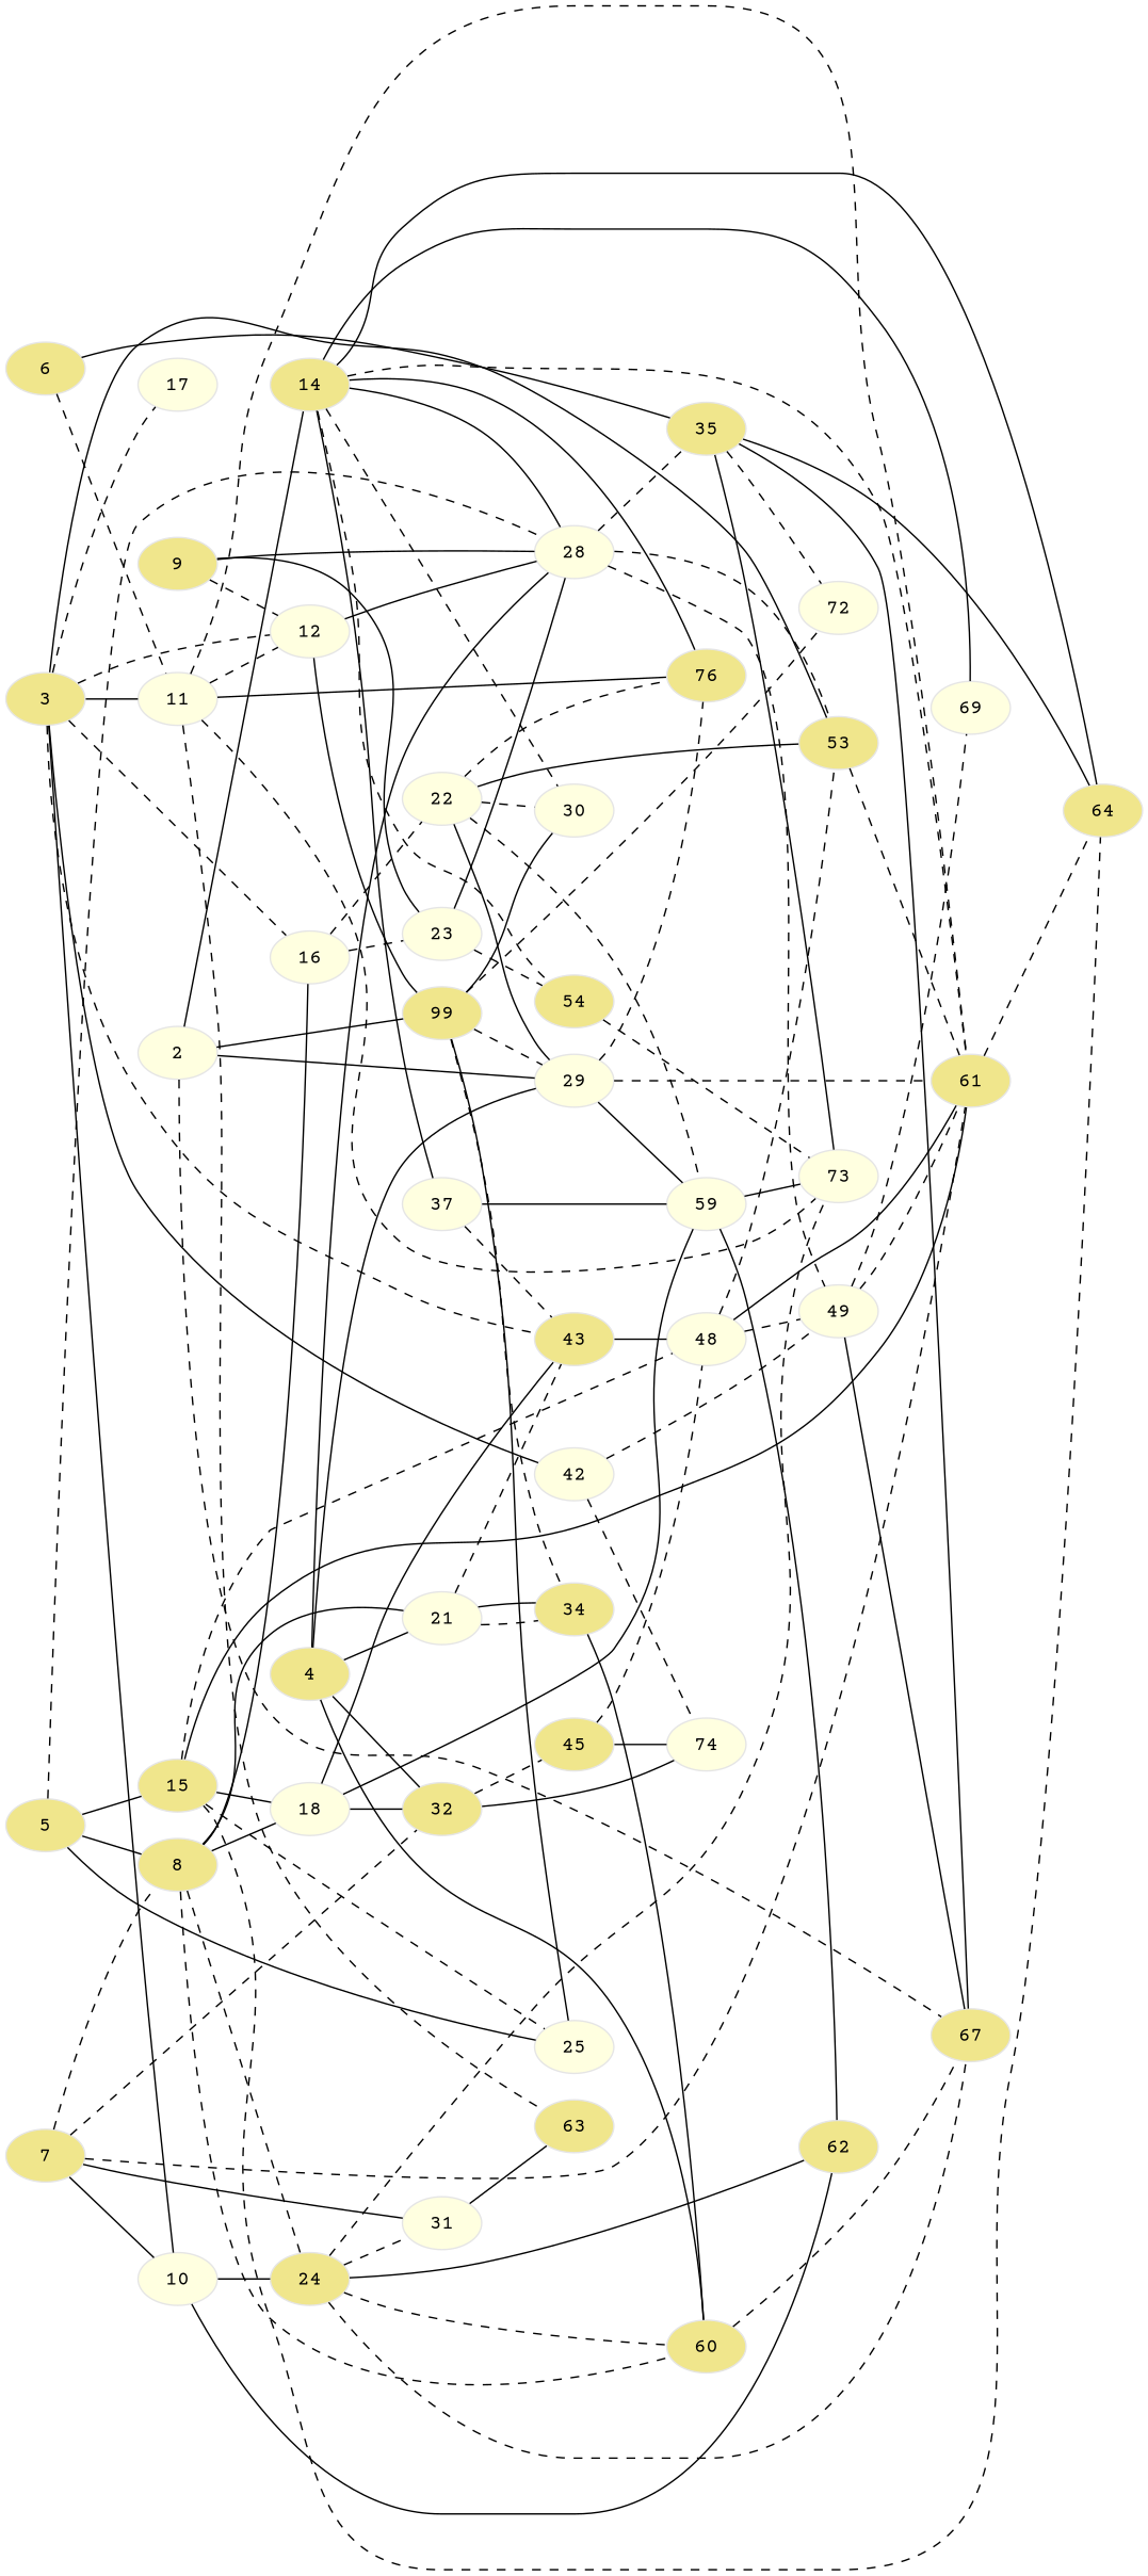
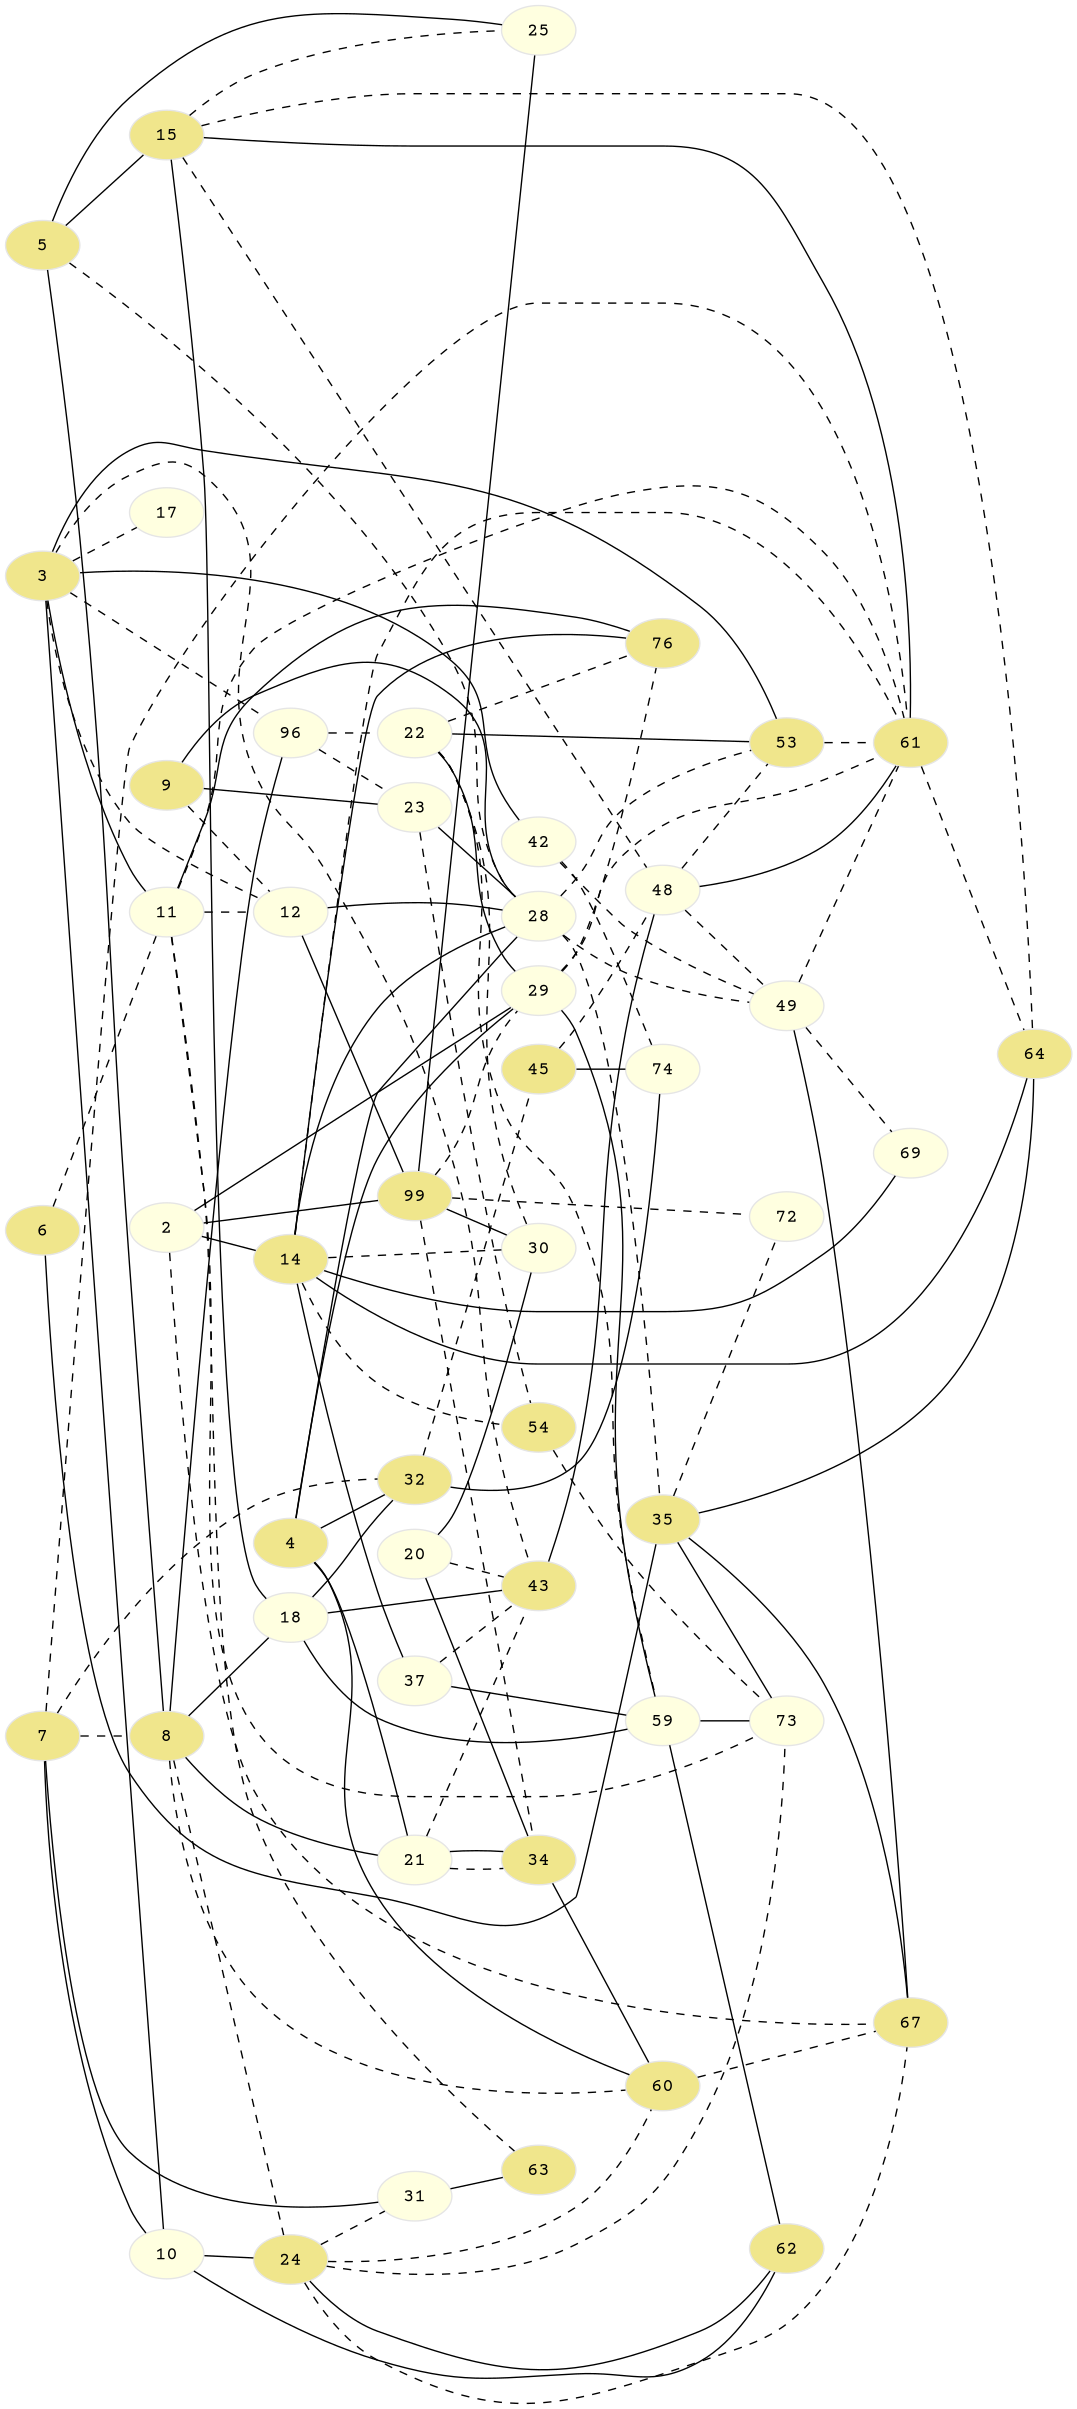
  graph {
    fontname="Courier Prime"
    rankdir=LR
    node [color=gray90 fillcolor=lightyellow fontname="Courier Prime" style=filled]
    edge [fontname="Courier Prime" style=solid]
    11 [super="+65"]
    6 [fillcolor=khaki]
    35 [fillcolor=khaki super="+52"]
    37
    43 [fillcolor=khaki super="+66"]
    59 [super="+79"]
    48 [super="+77"]
    2 [super="+50"]
    14 [fillcolor=khaki super="+26"]
    n10 [fillcolor=khaki label=99 super="+75"]
    29 [super="+36"]
    67 [fillcolor=khaki super="+70"]
    28 [super="+38"]
    61 [fillcolor=khaki super="+68"]
    76 [fillcolor=khaki]
    30 [super="+80"]
    54 [fillcolor=khaki]
    64 [fillcolor=khaki]
    69
    25
    34 [fillcolor=khaki super="+78"]
    72
    3 [fillcolor=khaki super="+13"]
    10
    12 [super="+57"]
-   16 [super="+27"]
+   16 [super="+27" label=96]
    17
    42
    53 [fillcolor=khaki]
    24 [fillcolor=khaki super="+39"]
    62 [fillcolor=khaki super="+81"]
    63 [fillcolor=khaki]
    73
    23
    22 [super="+47"]
    49 [super="+56"]
    74
    4 [fillcolor=khaki super="+55"]
    21 [super="+33"]
    32 [fillcolor=khaki super="+71"]
    60 [fillcolor=khaki]
    45 [fillcolor=khaki]
    8 [fillcolor=khaki super="+58"]
    18 [super="+40"]
    5 [fillcolor=khaki]
    15 [fillcolor=khaki super="+46"]
    7 [fillcolor=khaki super="+41"]
    31
    9 [fillcolor=khaki super="+51"]
+   20
    11 -- 61 [style=dashed]
    11 -- 76
    11 -- 12 [style=dashed weight=2]
    11 -- 63 [style=dashed]
    11 -- 73 [style=dashed]
    6 -- 11 [style=dashed]
    6 -- 35
    35 -- 67
    35 -- 64
    35 -- 72 [style=dashed]
    35 -- 73
    37 -- 43 [style=dashed]
    37 -- 59
    43 -- 48
    59 -- 62 [weight=2]
    59 -- 73
    48 -- 61
    48 -- 53 [style=dashed]
    48 -- 49 [style=dashed]
    2 -- 14
    2 -- n10
    2 -- 29
    2 -- 67 [style=dashed]
    14 -- 37
    14 -- 28
    14 -- 61 [style=dashed]
    14 -- 76
    14 -- 30 [style=dashed weight=2]
    14 -- 54 [style=dashed]
    14 -- 64
    14 -- 69
    n10 -- 29 [style=dashed]
    n10 -- 30
    n10 -- 25
    n10 -- 34 [style=dashed weight=2]
    n10 -- 72 [style=dashed]
    29 -- 59
    29 -- 61 [style=dashed]
    29 -- 76 [style=dashed]
    28 -- 35 [style=dashed]
    28 -- 53 [style=dashed]
    28 -- 49 [style=dashed weight=2]
    61 -- 64 [style=dashed]
    54 -- 73 [style=dashed]
    34 -- 60 [weight=2]
    3 -- 11
    3 -- 43 [style=dashed]
    3 -- 10
    3 -- 12 [style=dashed]
    3 -- 16 [style=dashed]
    3 -- 17 [style=dashed weight=2]
    3 -- 42
    3 -- 53
    10 -- 24
    10 -- 62
    12 -- n10
    12 -- 28
    16 -- 23 [style=dashed]
    16 -- 22 [style=dashed]
    42 -- 49 [style=dashed]
    42 -- 74 [style=dashed]
    53 -- 61 [style=dashed]
    24 -- 67 [style=dashed]
    24 -- 62
    24 -- 73 [style=dashed]
    24 -- 60 [style=dashed]
    24 -- 31 [style=dashed]
    23 -- 28
    23 -- 54 [style=dashed]
    22 -- 59 [style=dashed]
    22 -- 29
    22 -- 76 [style=dashed]
    22 -- 30 [style=dashed]
    22 -- 53
    49 -- 67
    49 -- 61 [style=dashed]
    49 -- 69 [style=dashed]
    4 -- 29
    4 -- 28
    4 -- 21
    4 -- 32
    4 -- 60
    21 -- 43 [style=dashed]
    21 -- 34 [style=dashed weight=2]
    21 -- 34
    32 -- 74
    32 -- 45 [style=dashed]
    60 -- 67 [style=dashed]
    45 -- 48 [style=dashed]
    45 -- 74
    8 -- 16
    8 -- 24 [style=dashed]
    8 -- 21
    8 -- 60 [style=dashed]
    8 -- 18
    18 -- 43
    18 -- 59
    18 -- 32
    5 -- 28 [style=dashed]
    5 -- 25
    5 -- 8
    5 -- 15
    15 -- 48 [style=dashed]
    15 -- 61
    15 -- 64 [style=dashed]
    15 -- 25 [style=dashed]
    15 -- 18
    7 -- 61 [style=dashed]
    7 -- 10
    7 -- 32 [style=dashed]
    7 -- 8 [style=dashed]
    7 -- 31
    31 -- 63
    9 -- 28
    9 -- 12 [style=dashed]
    9 -- 23
+   20 -- 43 [style=dashed]
+   20 -- 30
+   20 -- 34
  }
